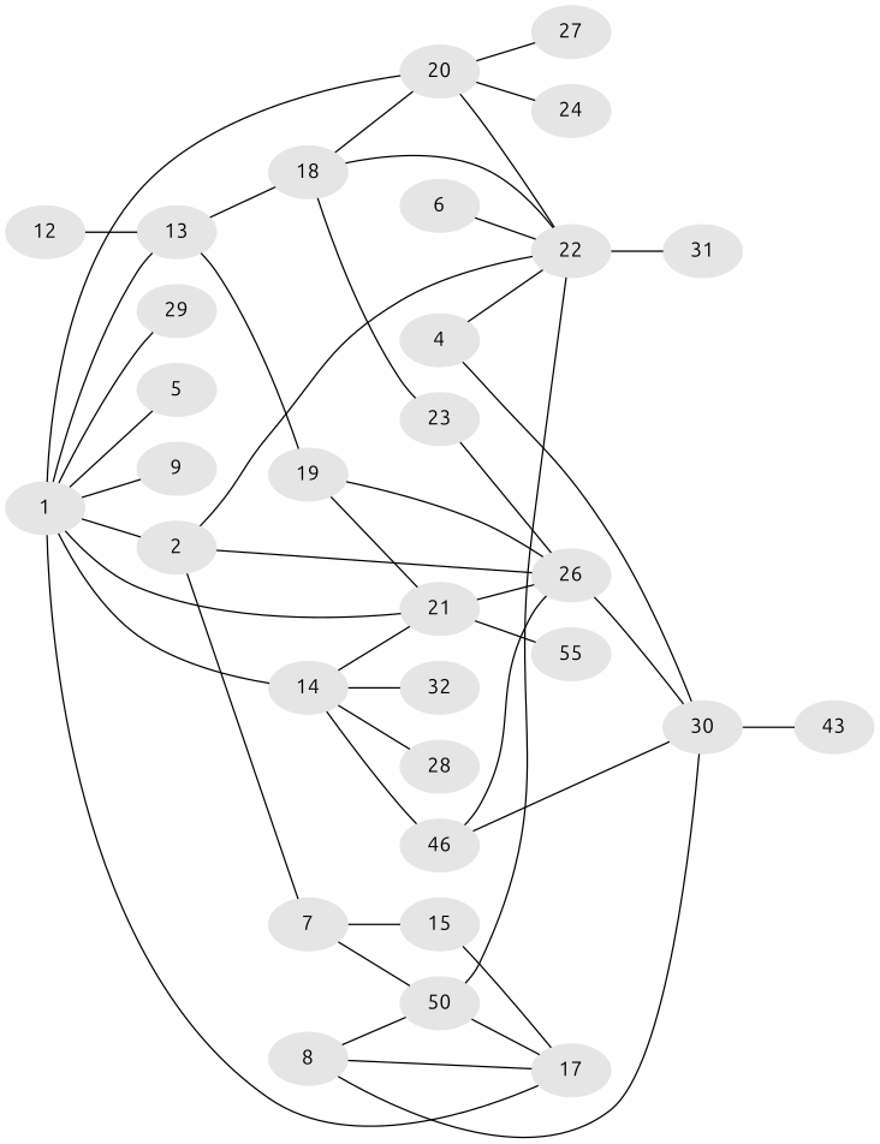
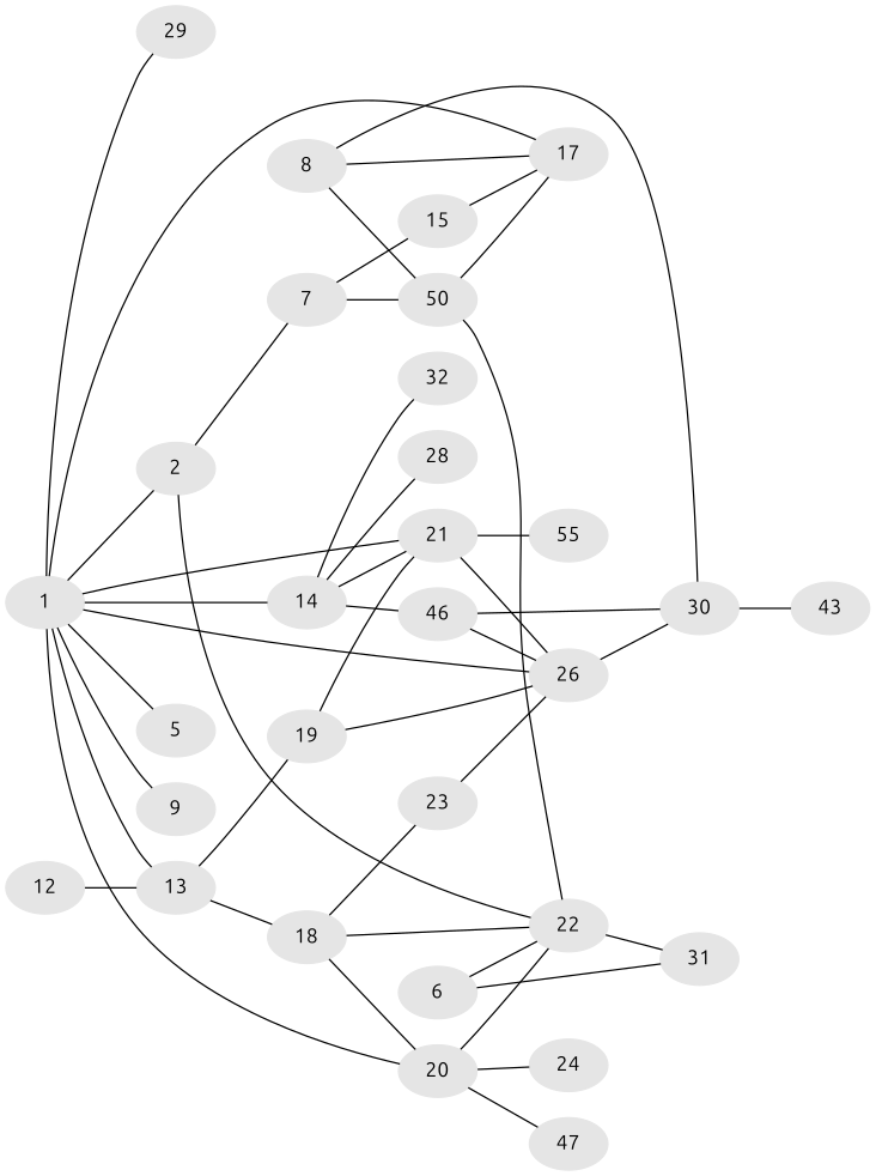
  graph {
    fontname=Ubuntu
    rankdir=LR
    node [color=gray90 fontname=Ubuntu style=filled]
    edge [fontname=Ubuntu weight=1.0]
    1
    2
    5
    9
    13
    14
    17
    20
    21
    26
    29
    7
    22
    n14 [label=50]
    15
    18
    19
    n18 [label=46]
    28
    32
    24
-   27
+   27 [label=47]
    n23 [label=55]
    30
    31
-   4
    n27 [label=43]
    6
    8
    12
    23
    1 -- 2
    1 -- 5
    1 -- 9
    1 -- 13
    1 -- 14
    1 -- 17 [weight=2.0]
    1 -- 20
    1 -- 21
-   2 -- 26
+   1 -- 26
    1 -- 29
    2 -- 7
    2 -- 22
    13 -- 18
    13 -- 19
    14 -- 21
    14 -- n18
    14 -- 28
    14 -- 32
    20 -- 22
    20 -- 24
    20 -- 27
    21 -- 26
    21 -- n23
    26 -- 30
    7 -- n14
    7 -- 15
    22 -- 31
    n14 -- 17
    n14 -- 22
    15 -- 17
    18 -- 20
    18 -- 22
    18 -- 23
    19 -- 21
    19 -- 26
    n18 -- 26 [weight=2.0]
    n18 -- 30
    30 -- n27
-   4 -- 22
-   4 -- 30
    6 -- 22
+   6 -- 31
    8 -- 17
    8 -- n14
    8 -- 30
    12 -- 13
    23 -- 26
  }
